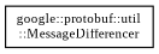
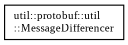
  digraph {
    rankdir=LR
    fontname="Liberation Serif"
-   n1 [color=black fillcolor=white fontname="Liberation Serif" fontsize=10 height=0.2 label="google::protobuf::util\l::MessageDifferencer" shape=record style=filled width=0.4]
+   n1 [color=black fillcolor=white fontname="Liberation Serif" fontsize=10 height=0.2 label="util::protobuf::util\l::MessageDifferencer" shape=record style=filled width=0.4]
  }
